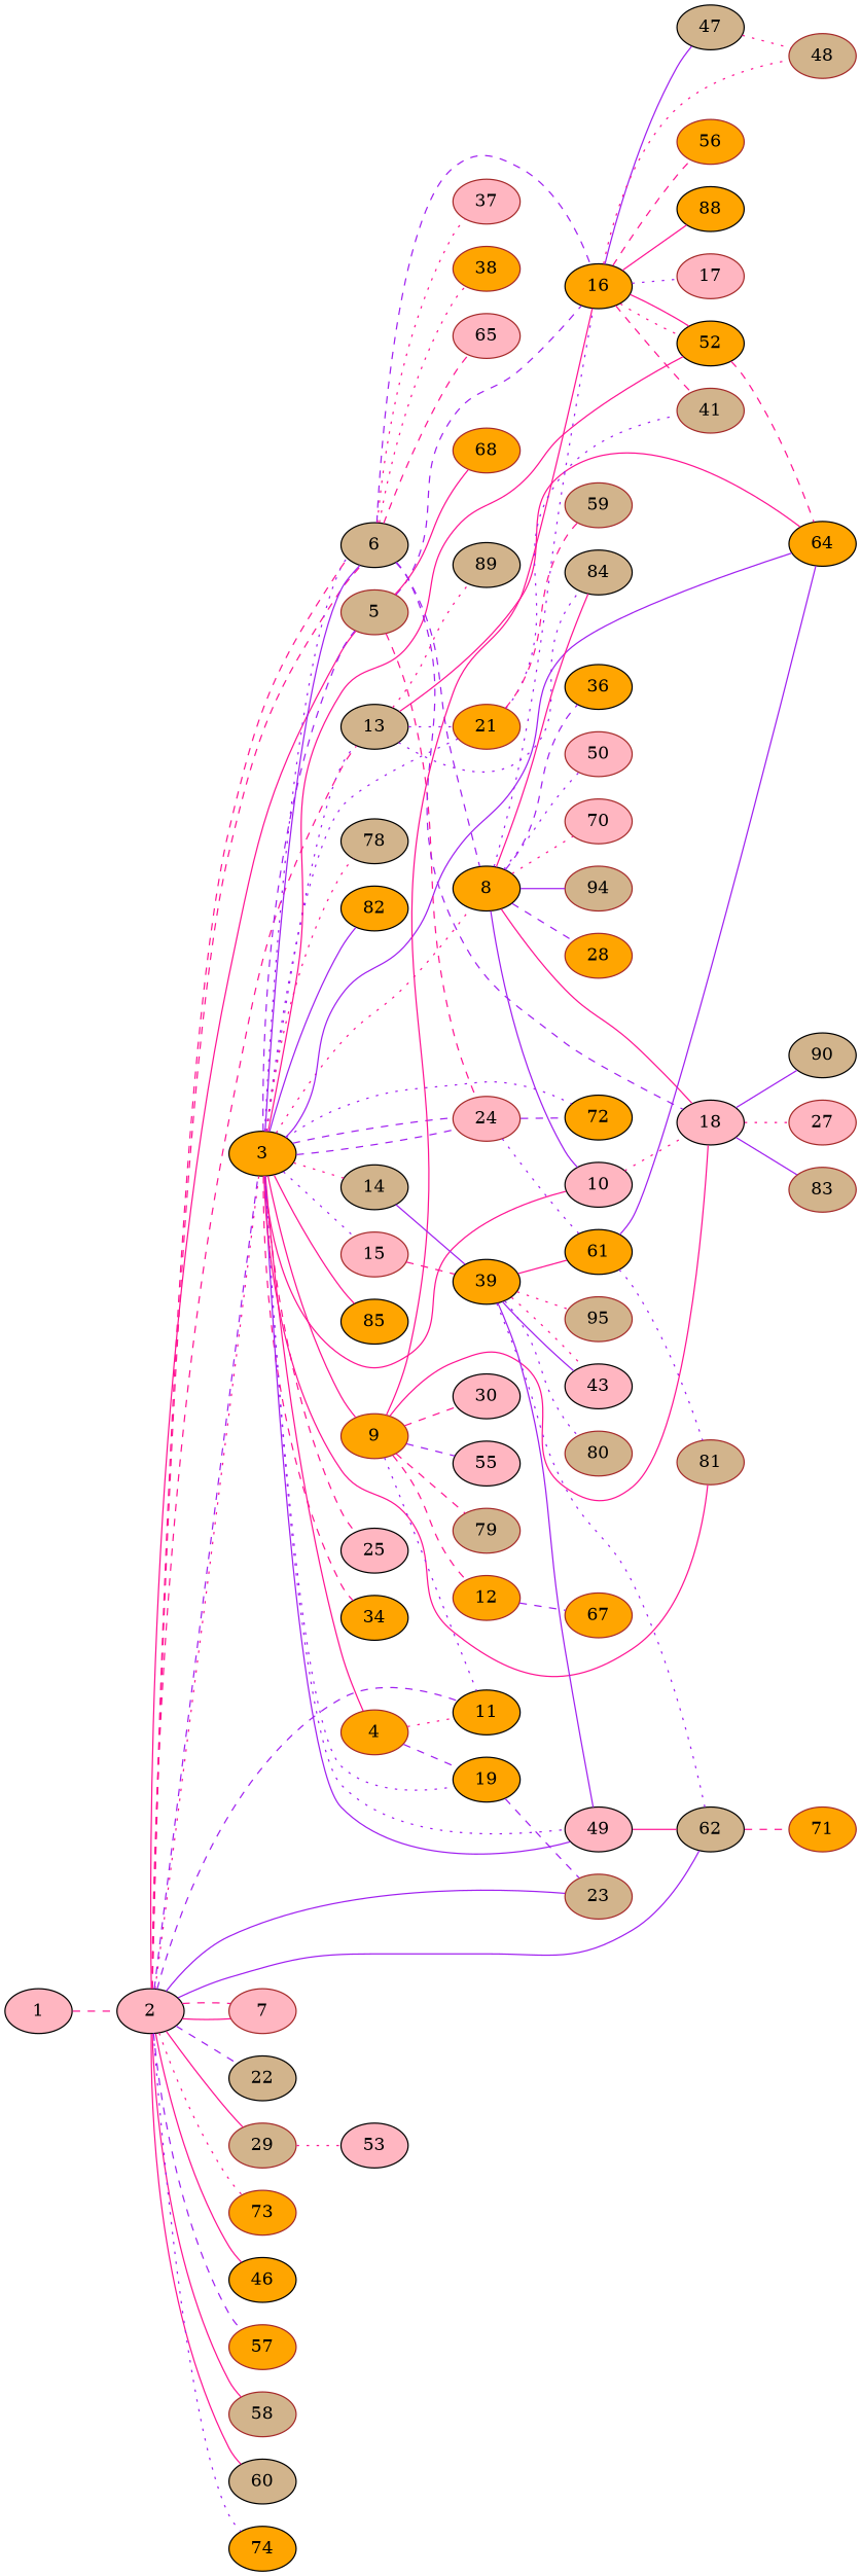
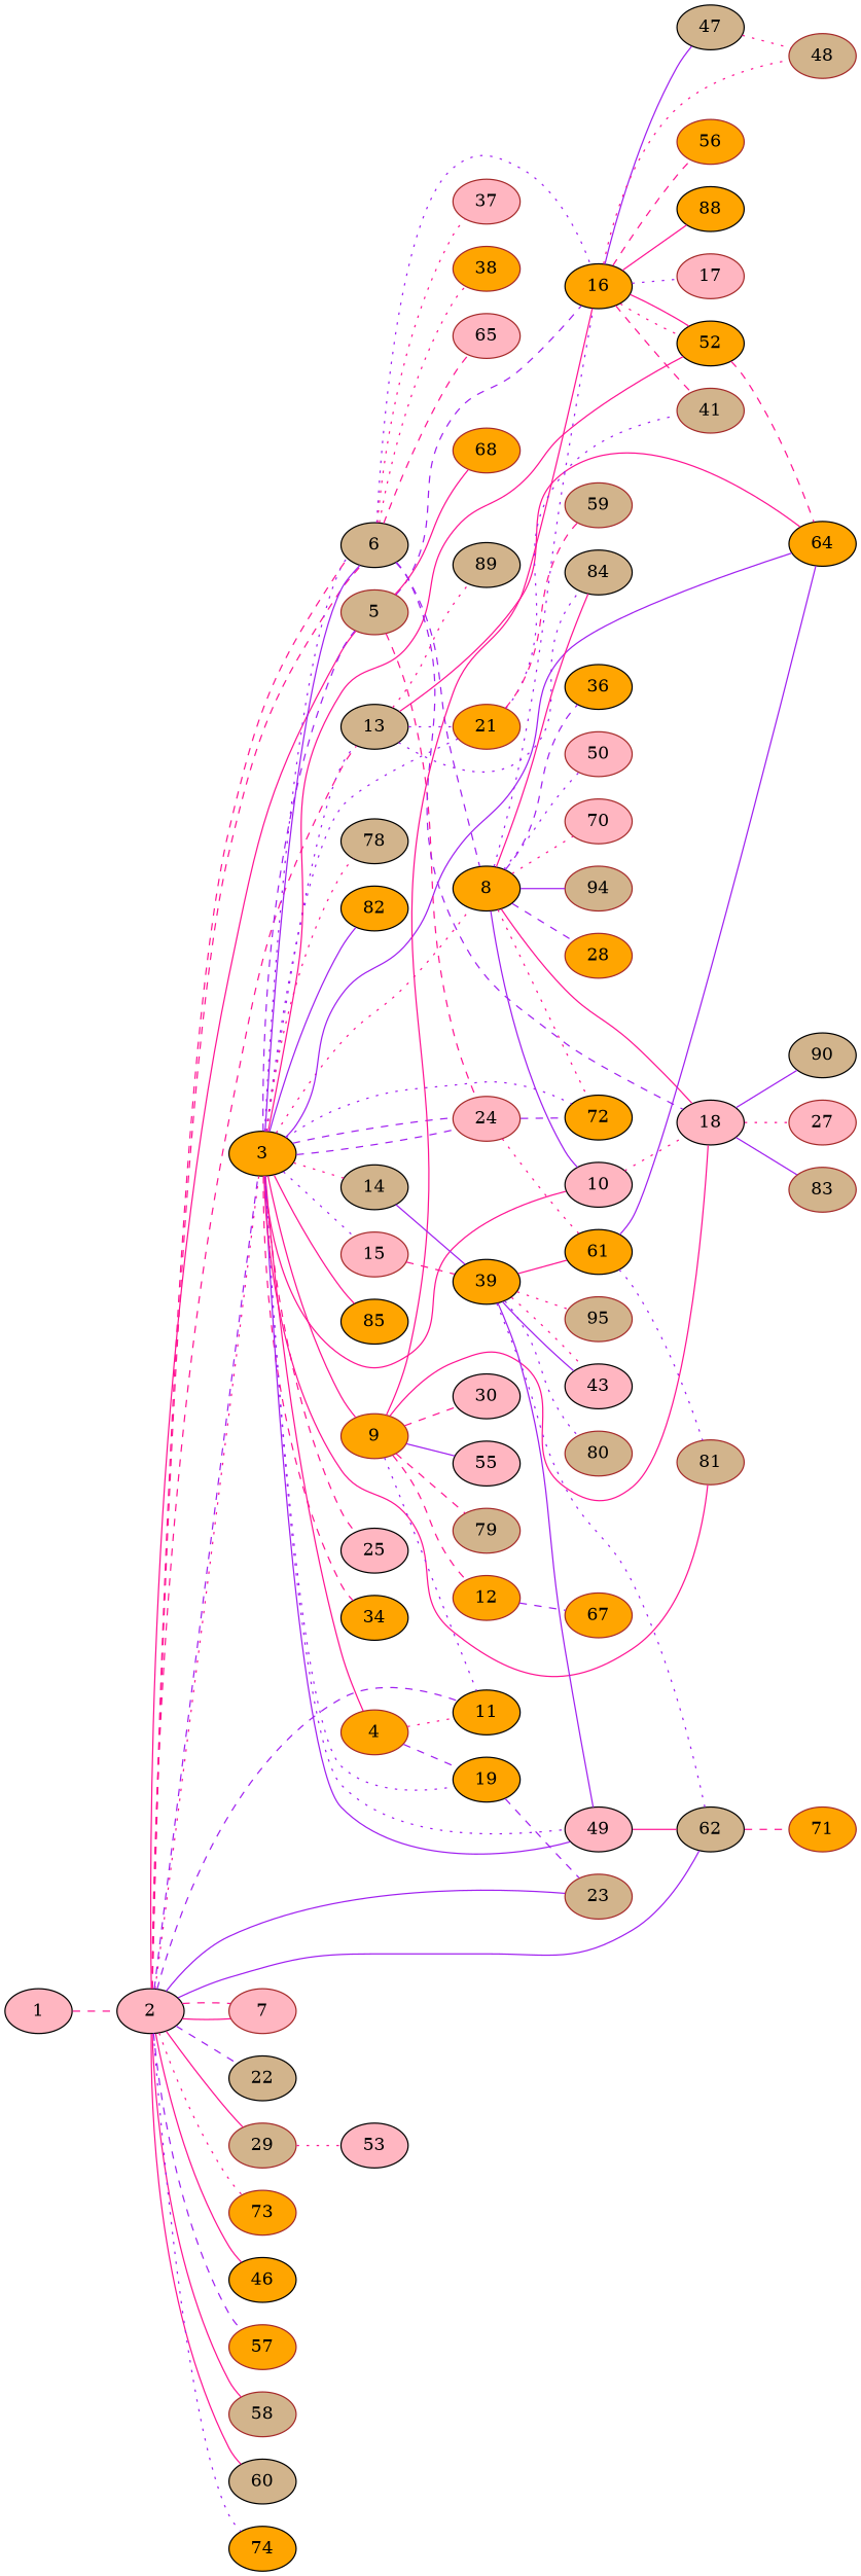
  graph {
    rankdir=LR
    node [color=black fillcolor=orange style=filled]
    edge [color=deeppink style=dotted]
    2 [fillcolor=lightpink super="+26"]
    3 [super="+73"]
    5 [color=brown fillcolor=tan super="+31"]
    6 [fillcolor=tan super="+42"]
    7 [color=brown fillcolor=lightpink super="+93"]
    11 [super="+54"]
    13 [fillcolor=tan super="+45"]
    22 [fillcolor=tan]
    23 [color=brown fillcolor=tan]
    29 [color=brown fillcolor=tan]
    n11 [color=brown label=73]
    46
    57 [color=brown]
    58 [color=brown fillcolor=tan]
    60 [fillcolor=tan]
    62 [fillcolor=tan super="+66"]
    74
    1 [fillcolor=lightpink]
    4 [color=brown super="+44"]
    8 [super="+25"]
    9 [color=brown super="+92"]
    10 [fillcolor=lightpink super="+77"]
    14 [fillcolor=tan super="+51"]
    15 [color=brown fillcolor=lightpink super="+61"]
    19
    n26 [fillcolor=lightpink label=25]
    21 [color=brown]
    24 [color=brown fillcolor=lightpink super="+40"]
    34
    49 [fillcolor=lightpink]
    52
    64 [super="+75"]
    72 [super="+76"]
    78 [fillcolor=tan]
    81 [color=brown fillcolor=tan]
    82 [super="+87"]
    85
    16 [super="+35"]
    68 [color=brown]
    18 [fillcolor=lightpink super="+86"]
    37 [color=brown fillcolor=lightpink]
    38 [color=brown]
    65 [color=brown fillcolor=lightpink]
    84 [fillcolor=tan]
    89 [fillcolor=tan]
    53 [fillcolor=lightpink]
    71 [color=brown]
    28 [color=brown]
    36
    50 [color=brown fillcolor=lightpink]
    70 [color=brown fillcolor=lightpink]
    94 [color=brown fillcolor=tan]
    12 [color=brown super="+32"]
    30 [fillcolor=lightpink super="+69"]
    55 [fillcolor=lightpink]
    79 [color=brown fillcolor=tan]
    39 [super="+41"]
    n58 [color=brown fillcolor=tan label=41]
    59 [color=brown fillcolor=tan]
    n60 [label=61 super="+96"]
    17 [color=brown fillcolor=lightpink]
    47 [fillcolor=tan]
    48 [color=brown fillcolor=tan]
    56 [color=brown]
    88
    27 [color=brown fillcolor=lightpink]
    83 [color=brown fillcolor=tan]
    90 [fillcolor=tan]
    67 [color=brown]
    43 [fillcolor=lightpink]
    80 [color=brown fillcolor=tan]
    95 [color=brown fillcolor=tan]
    2 -- 3
    2 -- 3 [color=purple style=dashed]
    2 -- 5 [style=solid]
    2 -- 6 [style=dashed]
    2 -- 6 [style=dashed]
    2 -- 7 [style=solid]
    2 -- 7 [style=dashed]
    2 -- 11 [color=purple style=dashed]
    2 -- 13 [style=dashed]
    2 -- 22 [color=purple style=dashed]
    2 -- 23 [color=purple style=solid]
    2 -- 29 [style=solid]
    2 -- n11
    2 -- 46 [style=solid]
    2 -- 57 [color=purple style=dashed]
    2 -- 58 [style=solid]
    2 -- 60 [style=solid]
    2 -- 62 [color=purple style=solid]
    2 -- 74 [color=purple]
    3 -- 5 [color=purple style=dashed]
    3 -- 6 [color=purple style=solid]
    3 -- 6 [color=purple]
    3 -- 13 [color=purple]
    3 -- 4 [style=solid]
    3 -- 8
    3 -- 9 [style=solid]
    3 -- 10 [style=solid]
    3 -- 14
    3 -- 15 [color=purple]
    3 -- 19 [color=purple]
    3 -- n26 [style=dashed]
    3 -- 21 [color=purple]
    3 -- 24 [color=purple style=dashed]
    3 -- 24 [color=purple style=dashed]
    3 -- 34 [style=dashed]
    3 -- 49 [color=purple style=solid]
    3 -- 49 [color=purple]
    3 -- 52 [style=solid]
    3 -- 64 [color=purple style=solid]
    3 -- 72 [color=purple]
    3 -- 78
    3 -- 81 [style=solid]
    3 -- 82 [color=purple style=solid weight=2]
    3 -- 85 [style=solid]
    5 -- 24 [style=dashed]
    5 -- 16 [color=purple style=dashed]
    5 -- 68 [style=solid]
    6 -- 8 [color=purple style=dashed weight=2]
-   6 -- 16 [color=purple style=dashed]
+   6 -- 16 [color=purple]
    6 -- 18 [color=purple style=dashed]
    6 -- 37
    6 -- 38
    6 -- 65 [style=dashed]
    13 -- 21 [color=purple]
    13 -- 64 [style=solid]
    13 -- 84 [color=purple]
    13 -- 89
    29 -- 53
    62 -- 71 [style=dashed]
    1 -- 2 [style=dashed]
    4 -- 11
    4 -- 19 [color=purple style=dashed]
    8 -- 10 [color=purple style=solid]
+   8 -- 72
    8 -- 16 [color=purple]
    8 -- 18 [style=solid]
    8 -- 84 [style=solid]
    8 -- 28 [color=purple style=dashed]
    8 -- 36 [color=purple style=dashed]
    8 -- 50 [color=purple]
    8 -- 70
    8 -- 94 [color=purple style=solid]
    9 -- 11 [color=purple]
    9 -- 16 [style=solid]
    9 -- 18 [style=solid]
    9 -- 12 [style=dashed]
    9 -- 30 [style=dashed]
-   9 -- 55 [color=purple style=dashed]
+   9 -- 55 [color=purple style=solid]
    9 -- 79 [style=dashed]
    10 -- 18
    14 -- 39 [color=purple style=solid]
    15 -- 39 [style=dashed]
    19 -- 23 [color=purple style=dashed]
    21 -- n58 [color=purple]
    21 -- 59 [style=dashed]
    24 -- 72 [color=purple style=dashed]
-   24 -- n60 [color=purple]
+   24 -- n60
    49 -- 62 [style=solid]
    52 -- 64 [style=dashed]
    16 -- 52
    16 -- 52 [style=solid]
    16 -- n58 [style=dashed]
    16 -- 17 [color=purple]
    16 -- 47 [color=purple style=solid]
    16 -- 48
    16 -- 56 [style=dashed]
    16 -- 88 [style=solid]
    18 -- 27
    18 -- 83 [color=purple style=solid]
    18 -- 90 [color=purple style=solid]
    12 -- 67 [color=purple style=dashed]
    39 -- 62 [color=purple]
    39 -- 49 [color=purple style=solid]
    39 -- n60 [style=solid]
    39 -- 43 [color=purple style=solid]
    39 -- 43
    39 -- 80 [color=purple]
    39 -- 95
    n60 -- 64 [color=purple style=solid]
    n60 -- 81 [color=purple]
    47 -- 48
  }
